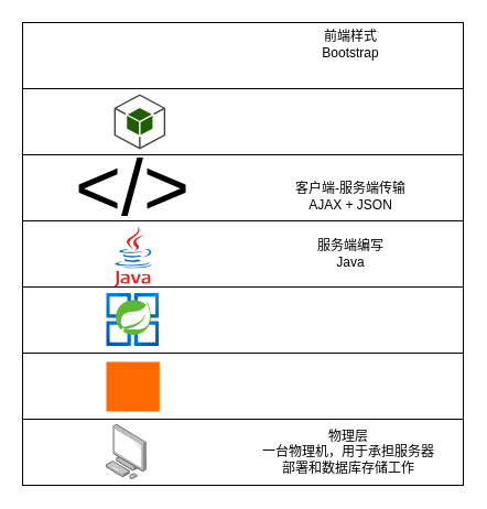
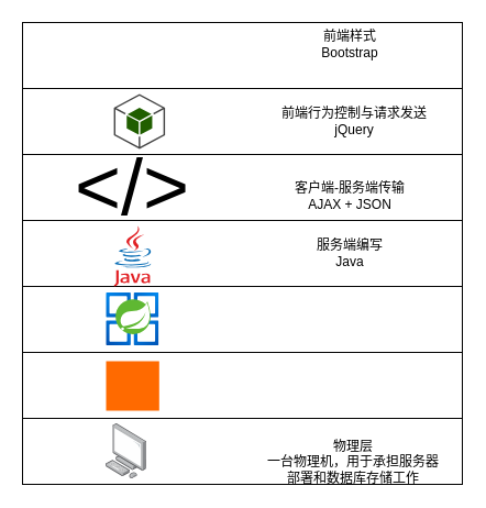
  <mxCell id="0" />
  <mxCell id="1" parent="0" />
  <mxCell id="2" value="" style="rounded=0;whiteSpace=wrap;html=1;" vertex="1" parent="1"><mxGeometry x="20" y="380" width="400" height="60" as="geometry" /></mxCell>
- <mxCell id="3" value="物理层&lt;div&gt;一台物理机，用于承担服务器部署和数据库存储工作&lt;/div&gt;" style="text;html=1;align=center;verticalAlign=middle;whiteSpace=wrap;rounded=0;" vertex="1" parent="1"><mxGeometry x="236" y="395" width="160" height="30" as="geometry" /></mxCell>
+ <mxCell id="3" value="物理层&lt;div&gt;一台物理机，用于承担服务器部署和数据库存储工作&lt;/div&gt;" style="text;html=1;align=center;verticalAlign=middle;whiteSpace=wrap;rounded=0;" vertex="1" parent="1"><mxGeometry x="241" y="405" width="160" height="30" as="geometry" /></mxCell>
  <mxCell id="4" value="" style="image;points=[];aspect=fixed;html=1;align=center;shadow=0;dashed=0;image=img/lib/allied_telesis/computer_and_terminals/Personal_Computer.svg;" vertex="1" parent="1"><mxGeometry x="96" y="385" width="36.89" height="50" as="geometry" /></mxCell>
  <mxCell id="5" value="" style="rounded=0;whiteSpace=wrap;html=1;" vertex="1" parent="1"><mxGeometry x="20" y="320" width="400" height="60" as="geometry" /></mxCell>
  <mxCell id="6" value="" style="points=[];aspect=fixed;html=1;align=center;shadow=0;dashed=0;fillColor=#FF6A00;strokeColor=none;shape=mxgraph.alibaba_cloud.mysql;" vertex="1" parent="1"><mxGeometry x="96" y="328" width="48.3" height="45" as="geometry" /></mxCell>
  <mxCell id="7" value="" style="rounded=0;whiteSpace=wrap;html=1;" vertex="1" parent="1"><mxGeometry x="20" y="260" width="400" height="60" as="geometry" /></mxCell>
  <mxCell id="8" value="" style="image;aspect=fixed;html=1;points=[];align=center;fontSize=12;image=img/lib/azure2/compute/Azure_Spring_Cloud.svg;" vertex="1" parent="1"><mxGeometry x="96.3" y="266" width="48" height="48" as="geometry" /></mxCell>
  <mxCell id="9" value="" style="rounded=0;whiteSpace=wrap;html=1;" vertex="1" parent="1"><mxGeometry x="20" y="200" width="400" height="60" as="geometry" /></mxCell>
  <mxCell id="10" value="服务端编写&lt;div&gt;Java&lt;/div&gt;" style="text;html=1;align=center;verticalAlign=middle;whiteSpace=wrap;rounded=0;" vertex="1" parent="1"><mxGeometry x="276" y="200" width="84" height="60" as="geometry" /></mxCell>
  <mxCell id="11" value="" style="dashed=0;outlineConnect=0;html=1;align=center;labelPosition=center;verticalLabelPosition=bottom;verticalAlign=top;shape=mxgraph.weblogos.java" vertex="1" parent="1"><mxGeometry x="103.1" y="205" width="34.4" height="55" as="geometry" /></mxCell>
  <mxCell id="12" value="" style="rounded=0;whiteSpace=wrap;html=1;" vertex="1" parent="1"><mxGeometry x="20" y="140" width="400" height="60" as="geometry" /></mxCell>
  <mxCell id="13" value="&lt;span style=&quot;font-size: 72px;&quot;&gt;&amp;lt;/&amp;gt;&lt;/span&gt;" style="text;html=1;align=center;verticalAlign=middle;whiteSpace=wrap;rounded=0;" vertex="1" parent="1"><mxGeometry x="30.3" y="140" width="180" height="60" as="geometry" /></mxCell>
  <mxCell id="14" value="客户端-服务端传输&lt;div&gt;AJAX + JSON&lt;/div&gt;" style="text;html=1;align=center;verticalAlign=middle;whiteSpace=wrap;rounded=0;" vertex="1" parent="1"><mxGeometry x="256" y="150" width="124" height="55" as="geometry" /></mxCell>
  <mxCell id="15" value="" style="rounded=0;whiteSpace=wrap;html=1;" vertex="1" parent="1"><mxGeometry x="20" y="80" width="400" height="60" as="geometry" /></mxCell>
  <mxCell id="16" value="" style="outlineConnect=0;dashed=0;verticalLabelPosition=bottom;verticalAlign=top;align=center;html=1;shape=mxgraph.aws3.android;fillColor=#205E00;gradientColor=none;" vertex="1" parent="1"><mxGeometry x="103.1" y="85" width="46.5" height="50" as="geometry" /></mxCell>
+ <mxCell id="17" value="前端行为控制与请求发送&lt;div&gt;jQuery&lt;/div&gt;" style="text;html=1;align=center;verticalAlign=middle;whiteSpace=wrap;rounded=0;" vertex="1" parent="1"><mxGeometry x="240" y="95" width="164" height="30" as="geometry" /></mxCell>
  <mxCell id="18" value="" style="rounded=0;whiteSpace=wrap;html=1;" vertex="1" parent="1"><mxGeometry x="20" y="20" width="400" height="60" as="geometry" /></mxCell>
  <mxCell id="19" value="前端样式&lt;div&gt;Bootstrap&lt;/div&gt;" style="text;html=1;align=center;verticalAlign=middle;whiteSpace=wrap;rounded=0;" vertex="1" parent="1"><mxGeometry x="248" y="25" width="140" height="30" as="geometry" /></mxCell>
